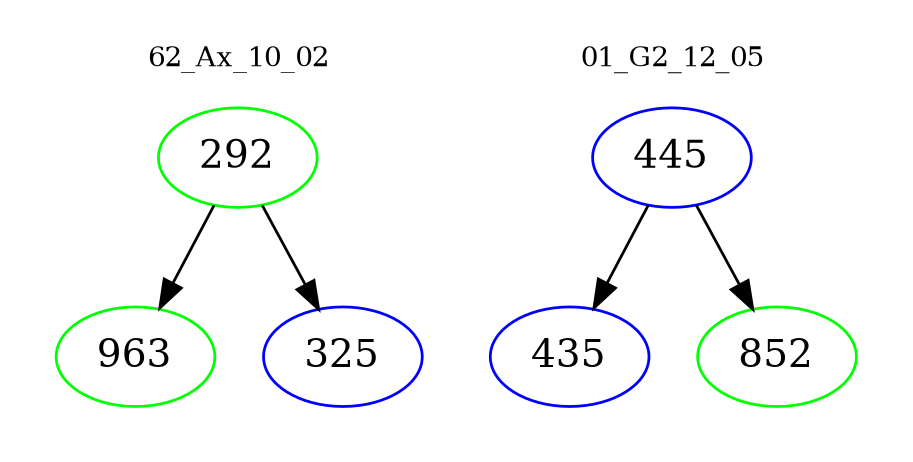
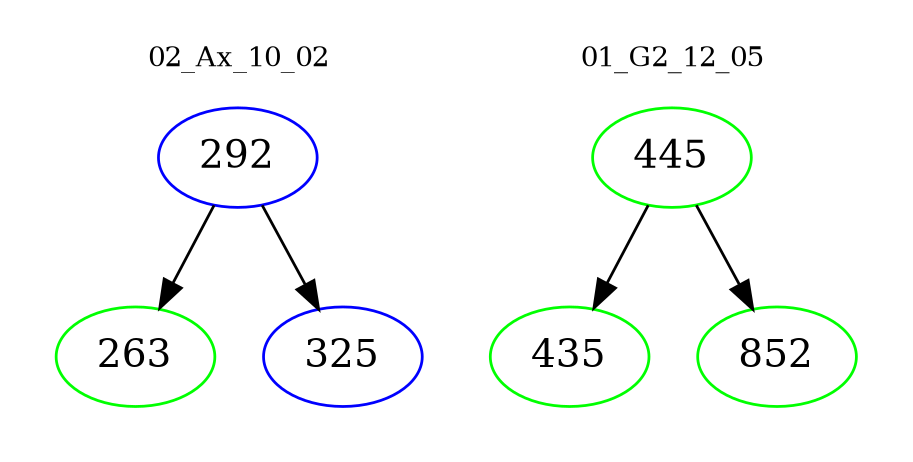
  digraph {
    node [color=blue]
    edge [color=black]
-   n1 [color=green label=292]
-   n2 [color=green label=963]
+   n1 [label=292]
+   n2 [color=green label=263]
    n3 [label=325]
-   n4 [label=445]
-   n5 [label=435]
+   n4 [color=green label=445]
+   n5 [color=green label=435]
    n6 [color=green label=852]
    subgraph cluster_1 {
      color=white
      fontsize=10
-     label="62_Ax_10_02"
+     label="02_Ax_10_02"
      n1
      n2
      n3
    }
    subgraph cluster_2 {
      color=white
      fontsize=10
      label="01_G2_12_05"
      n4
      n5
      n6
    }
    n1 -> n2
    n1 -> n3
    n4 -> n5
    n4 -> n6
  }
